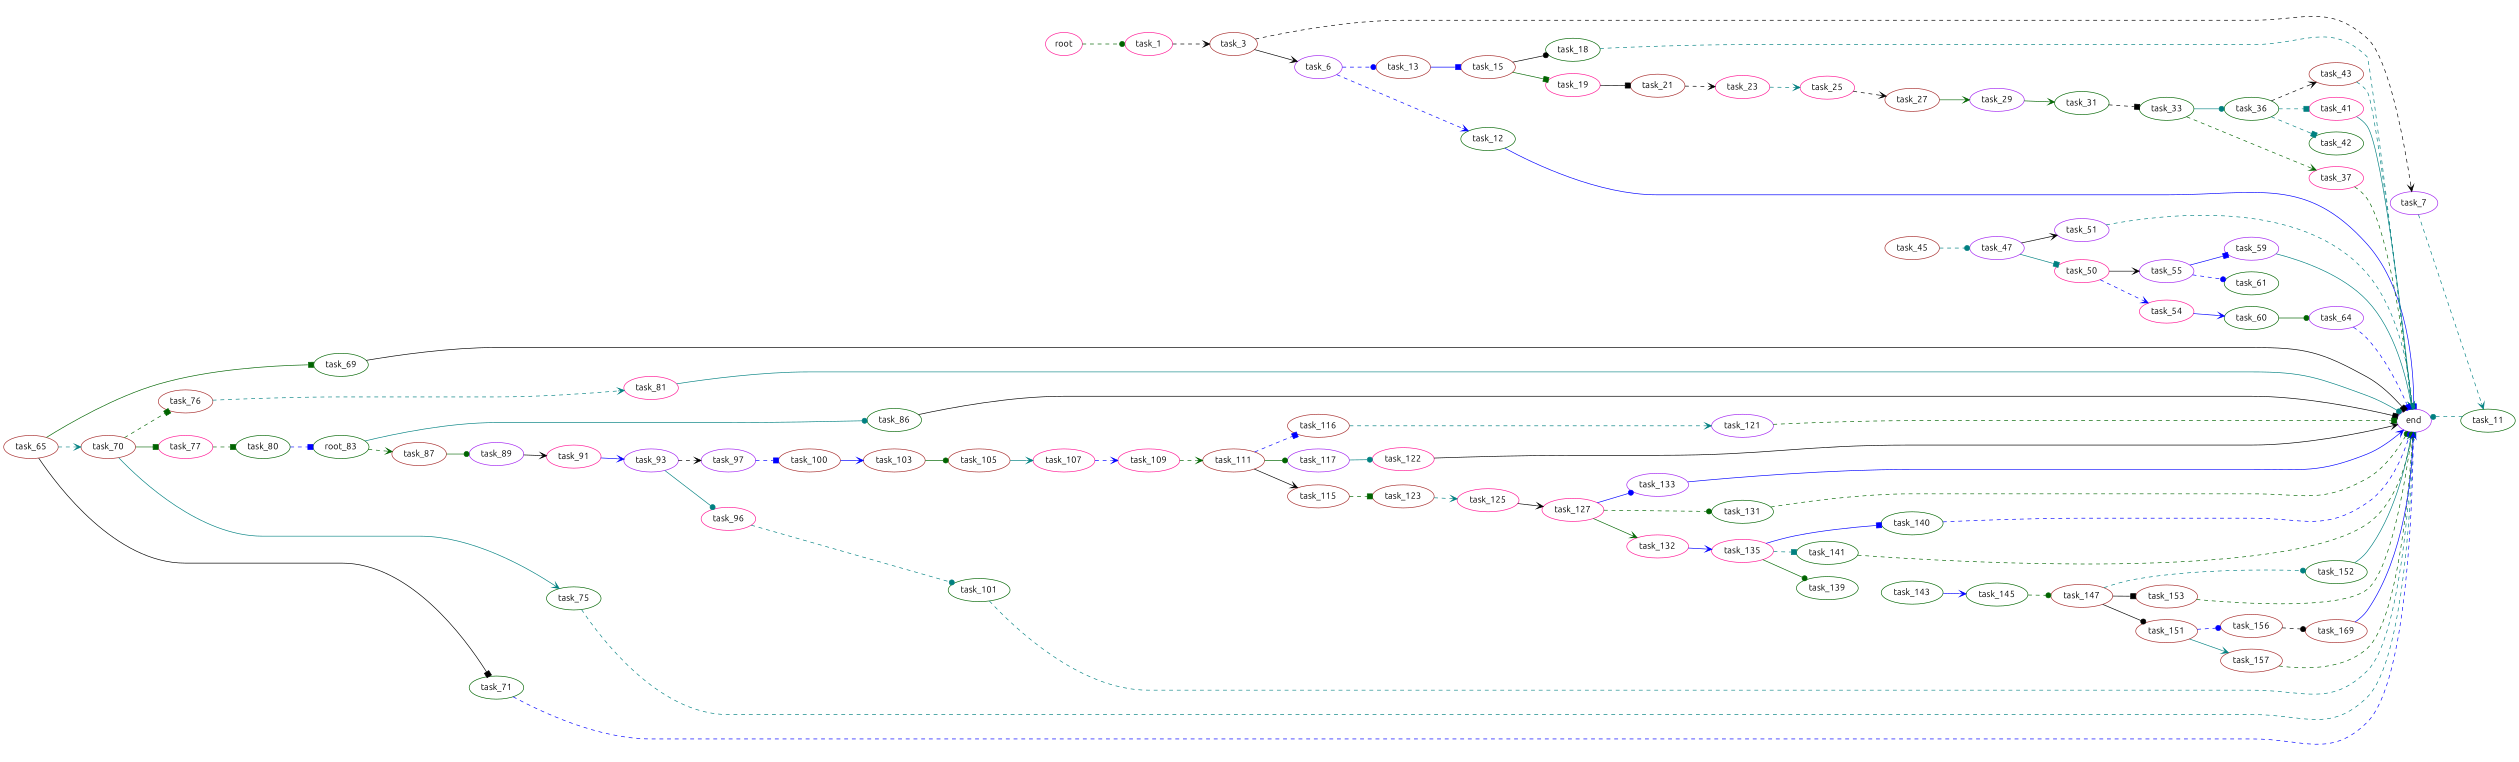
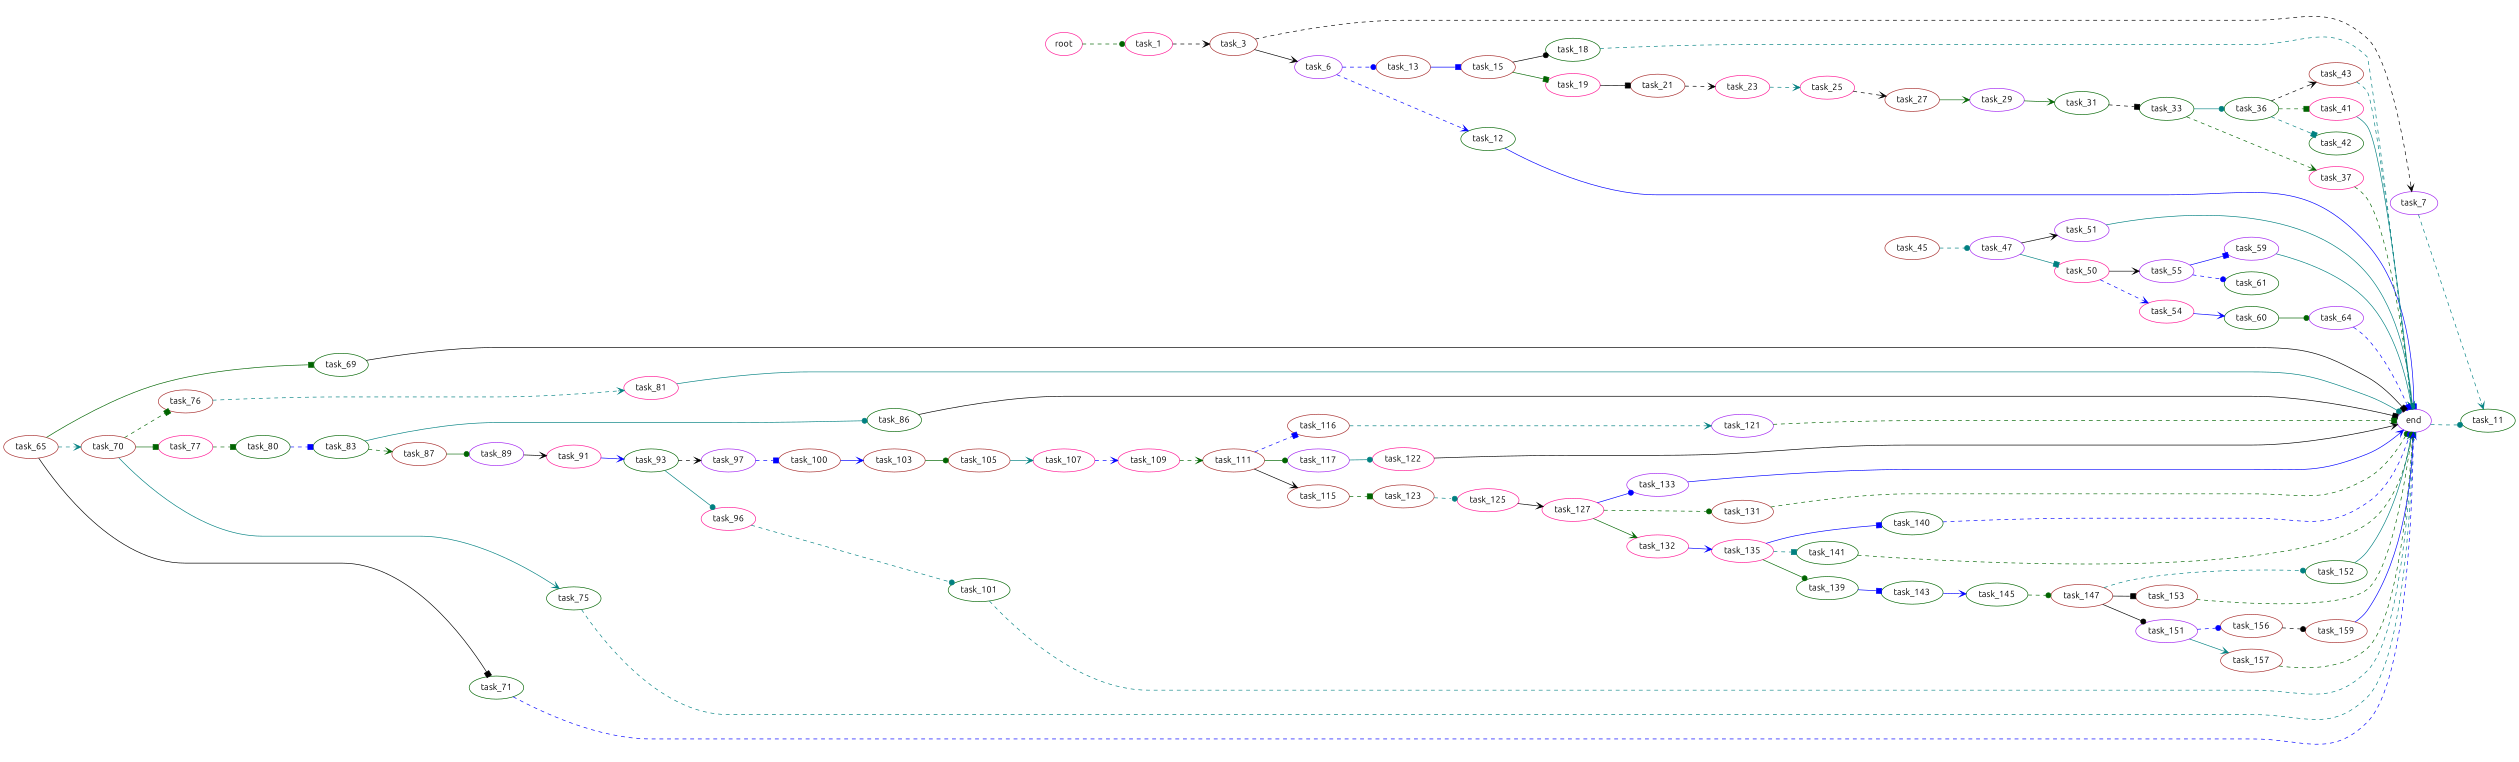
  digraph {
    fontname=Ubuntu
    rankdir=LR
    node [color=darkgreen fontname=Ubuntu]
    edge [arrowhead=vee color=teal fontname=Ubuntu style=dashed]
    root [color=deeppink]
    task_1 [color=deeppink]
    task_3 [color=brown]
    task_6 [color=purple]
    task_7 [color=purple]
    task_12
    task_13 [color=brown]
    task_11
    end [color=purple]
    task_15 [color=brown]
    task_18
    task_19 [color=deeppink]
    task_21 [color=brown]
    task_23 [color=deeppink]
    task_25 [color=deeppink]
    task_27 [color=brown]
    task_29 [color=purple]
    task_31
    task_33
    task_36
    task_37 [color=deeppink]
    task_41 [color=deeppink]
    task_42
    task_43 [color=brown]
    task_45 [color=brown]
    task_47 [color=purple]
    task_50 [color=deeppink]
    task_51 [color=purple]
    task_54 [color=deeppink]
    task_55 [color=purple]
    task_60
    task_59 [color=purple]
    task_61
    task_64 [color=purple]
    task_65 [color=brown]
    task_69
    task_70 [color=brown]
    task_71
    task_75
    task_76 [color=brown]
    task_77 [color=deeppink]
    task_81 [color=deeppink]
    task_80
-   task_83 [label=root_83]
+   task_83
    task_86
    task_87 [color=brown]
    task_89 [color=purple]
    task_91 [color=deeppink]
-   task_93 [color=purple]
+   task_93
    task_96 [color=deeppink]
    task_97 [color=purple]
    task_101
    task_100 [color=brown]
    task_103 [color=brown]
    task_105 [color=brown]
    task_107 [color=deeppink]
    task_109 [color=deeppink]
    task_111 [color=brown]
    task_115 [color=brown]
    task_116 [color=brown]
    task_117 [color=purple]
    task_123 [color=brown]
    task_121 [color=purple]
    task_122 [color=deeppink]
    task_125 [color=deeppink]
    task_127 [color=deeppink]
-   task_131
+   task_131 [color=brown]
    task_132 [color=deeppink]
    task_133 [color=purple]
    task_135 [color=deeppink]
    task_139
    task_140
    task_141
    task_143
    task_145
    task_147 [color=brown]
-   task_151 [color=brown]
+   task_151 [color=purple]
    task_152
    task_153 [color=brown]
    task_156 [color=brown]
    task_157 [color=brown]
-   task_159 [color=brown label=task_169]
+   task_159 [color=brown]
    root -> task_1 [arrowhead=dot color=darkgreen]
    task_1 -> task_3 [color=black]
    task_3 -> task_6 [color=black style=solid]
    task_3 -> task_7 [color=black]
    task_6 -> task_12 [color=blue]
    task_6 -> task_13 [arrowhead=dot color=blue]
    task_7 -> task_11
    task_12 -> end [arrowhead=box color=blue style=solid]
    task_13 -> task_15 [arrowhead=box color=blue style=solid]
-   task_11 -> end [arrowhead=dot]
+   end -> task_11 [arrowhead=dot]
    task_15 -> task_18 [arrowhead=dot color=black style=solid]
    task_15 -> task_19 [arrowhead=box color=darkgreen style=solid]
    task_18 -> end
    task_19 -> task_21 [arrowhead=box color=black style=solid]
    task_21 -> task_23 [color=black]
    task_23 -> task_25
    task_25 -> task_27 [color=black]
    task_27 -> task_29 [color=darkgreen style=solid]
    task_29 -> task_31 [color=darkgreen style=solid]
    task_31 -> task_33 [arrowhead=box color=black]
    task_33 -> task_36 [arrowhead=dot style=solid]
    task_33 -> task_37 [color=darkgreen]
-   task_36 -> task_41 [arrowhead=box]
+   task_36 -> task_41 [arrowhead=box color=darkgreen]
    task_36 -> task_42 [arrowhead=box]
    task_36 -> task_43 [color=black]
    task_37 -> end [arrowhead=box color=darkgreen]
    task_41 -> end [style=solid]
    task_43 -> end
    task_45 -> task_47 [arrowhead=dot]
    task_47 -> task_50 [arrowhead=box style=solid]
    task_47 -> task_51 [color=black style=solid]
    task_50 -> task_54 [color=blue]
    task_50 -> task_55 [color=black style=solid]
-   task_51 -> end [arrowhead=dot]
+   task_51 -> end [arrowhead=dot style=solid]
    task_54 -> task_60 [color=blue style=solid]
    task_55 -> task_59 [arrowhead=box color=blue style=solid]
    task_55 -> task_61 [arrowhead=dot color=blue]
    task_60 -> task_64 [arrowhead=dot color=darkgreen style=solid]
    task_59 -> end [arrowhead=dot style=solid]
    task_64 -> end [arrowhead=box color=blue]
    task_65 -> task_69 [arrowhead=box color=darkgreen style=solid]
    task_65 -> task_70
    task_65 -> task_71 [arrowhead=box color=black style=solid]
    task_69 -> end [arrowhead=box color=black style=solid]
    task_70 -> task_75 [style=solid]
    task_70 -> task_76 [arrowhead=box color=darkgreen]
    task_70 -> task_77 [arrowhead=box color=darkgreen style=solid]
    task_71 -> end [arrowhead=box color=blue]
    task_75 -> end [arrowhead=dot]
    task_76 -> task_81
    task_77 -> task_80 [arrowhead=box color=darkgreen]
    task_81 -> end [arrowhead=dot style=solid]
    task_80 -> task_83 [arrowhead=box color=blue]
    task_83 -> task_86 [arrowhead=dot style=solid]
    task_83 -> task_87 [color=darkgreen]
    task_86 -> end [arrowhead=box color=black style=solid]
    task_87 -> task_89 [arrowhead=dot color=darkgreen style=solid]
    task_89 -> task_91 [color=black style=solid]
    task_91 -> task_93 [color=blue style=solid]
    task_93 -> task_96 [arrowhead=dot style=solid]
    task_93 -> task_97 [color=black]
    task_96 -> task_101 [arrowhead=dot]
    task_97 -> task_100 [arrowhead=box color=blue]
    task_101 -> end [arrowhead=box]
    task_100 -> task_103 [color=blue style=solid]
    task_103 -> task_105 [arrowhead=dot color=darkgreen style=solid]
    task_105 -> task_107 [style=solid]
    task_107 -> task_109 [color=blue]
    task_109 -> task_111 [color=darkgreen]
    task_111 -> task_115 [color=black style=solid]
    task_111 -> task_116 [arrowhead=box color=blue]
    task_111 -> task_117 [arrowhead=dot color=darkgreen style=solid]
    task_115 -> task_123 [arrowhead=box color=darkgreen]
    task_116 -> task_121
    task_117 -> task_122 [arrowhead=dot style=solid]
-   task_123 -> task_125
+   task_123 -> task_125 [arrowhead=dot]
    task_121 -> end [arrowhead=box color=darkgreen]
    task_122 -> end [color=black style=solid]
    task_125 -> task_127 [color=black style=solid]
    task_127 -> task_131 [arrowhead=dot color=darkgreen]
    task_127 -> task_132 [color=darkgreen style=solid]
    task_127 -> task_133 [arrowhead=dot color=blue style=solid]
    task_131 -> end [arrowhead=dot color=darkgreen]
    task_132 -> task_135 [color=blue style=solid]
    task_133 -> end [color=blue style=solid]
    task_135 -> task_139 [arrowhead=dot color=darkgreen style=solid]
    task_135 -> task_140 [arrowhead=box color=blue style=solid]
    task_135 -> task_141 [arrowhead=box]
+   task_139 -> task_143 [arrowhead=box color=blue style=solid]
    task_140 -> end [arrowhead=dot color=blue]
    task_141 -> end [color=darkgreen]
    task_143 -> task_145 [color=blue style=solid]
    task_145 -> task_147 [arrowhead=dot color=darkgreen]
    task_147 -> task_151 [arrowhead=dot color=black style=solid]
    task_147 -> task_152 [arrowhead=dot]
    task_147 -> task_153 [arrowhead=box color=black style=solid]
    task_151 -> task_156 [arrowhead=dot color=blue]
    task_151 -> task_157 [style=solid]
    task_152 -> end [style=solid]
    task_153 -> end [arrowhead=dot color=darkgreen]
    task_156 -> task_159 [arrowhead=dot color=black]
    task_157 -> end [arrowhead=dot color=darkgreen]
    task_159 -> end [color=blue style=solid]
  }
